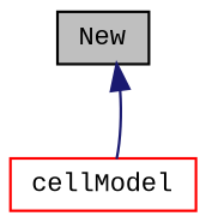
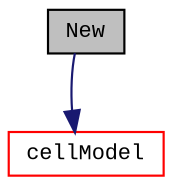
  digraph {
    rankdir=TB
    fontname="Liberation Mono"
    node [fontname="Liberation Mono" fontsize=10 shape=record]
    n1 [color=black fillcolor=grey75 fontcolor=black height=0.2 label=New style=filled width=0.4]
    n2 [color=red height=0.2 label=cellModel width=0.4]
-   n2 -> n1 [color=midnightblue fontname="Liberation Mono" fontsize=10 labelfontname=Helvetica labelfontsize=10 style=solid]
+   n1 -> n2 [color=midnightblue fontname="Liberation Mono" fontsize=10 labelfontname=Helvetica labelfontsize=10 style=solid]
  }
